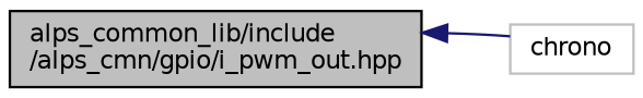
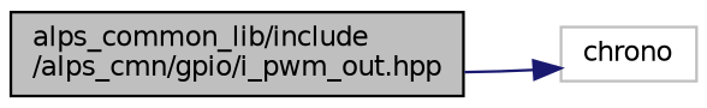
  digraph {
    rankdir=LR
    node [fontname=Helvetica fontsize=10 shape=record style=filled]
    n1 [color=black fillcolor=grey75 fontcolor=black height=0.2 label="alps_common_lib/include\l/alps_cmn/gpio/i_pwm_out.hpp" width=0.4]
    n2 [color=grey75 fillcolor=white height=0.2 label=chrono width=0.4]
-   n2 -> n1 [color=midnightblue fontname=Helvetica fontsize=10 labelfontname=Helvetica labelfontsize=10 style=solid]
+   n1 -> n2 [color=midnightblue fontname=Helvetica fontsize=10 labelfontname=Helvetica labelfontsize=10 style=solid]
  }
